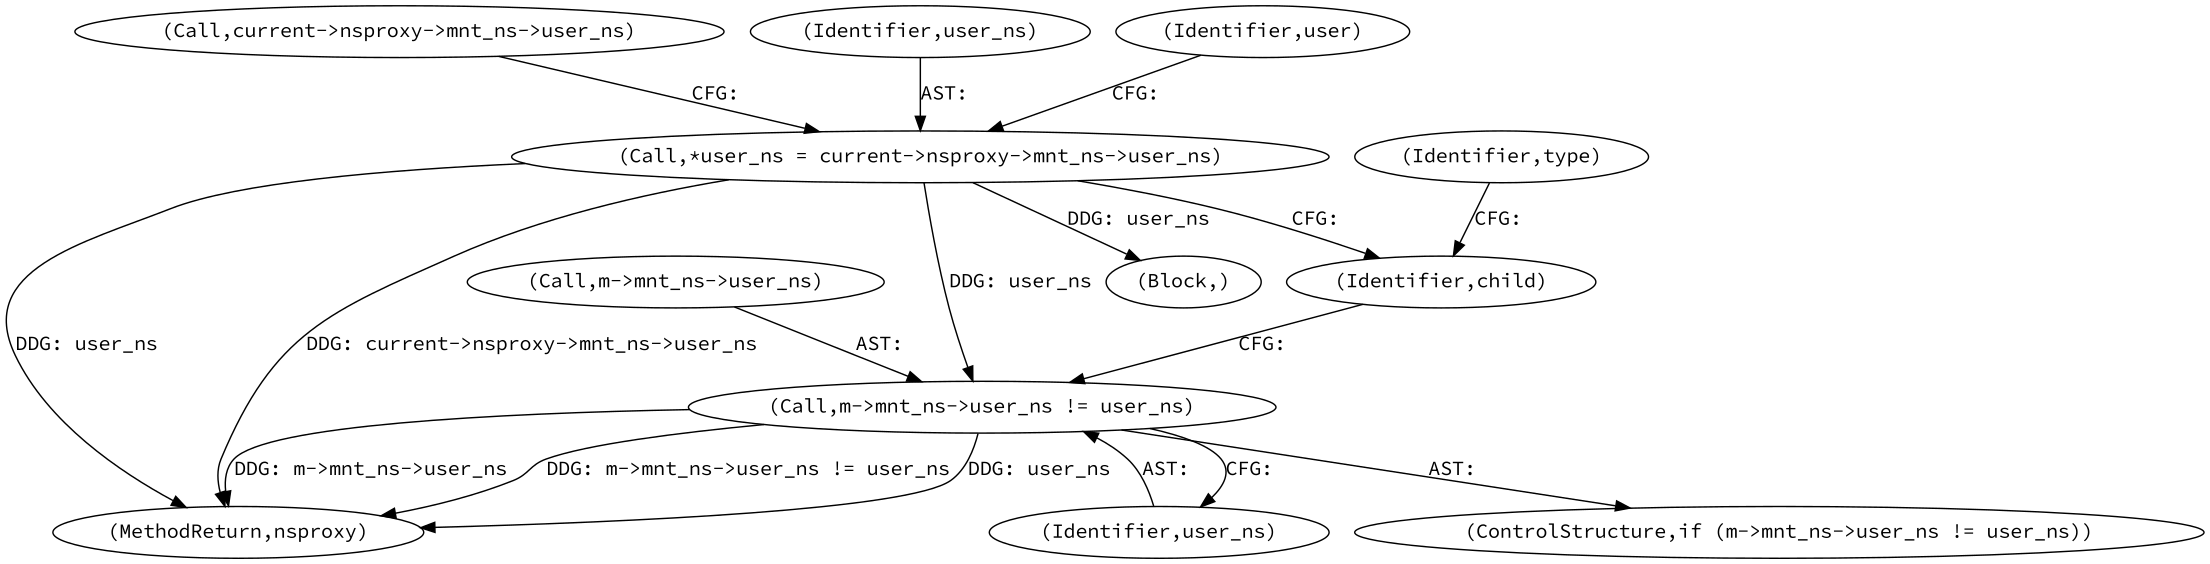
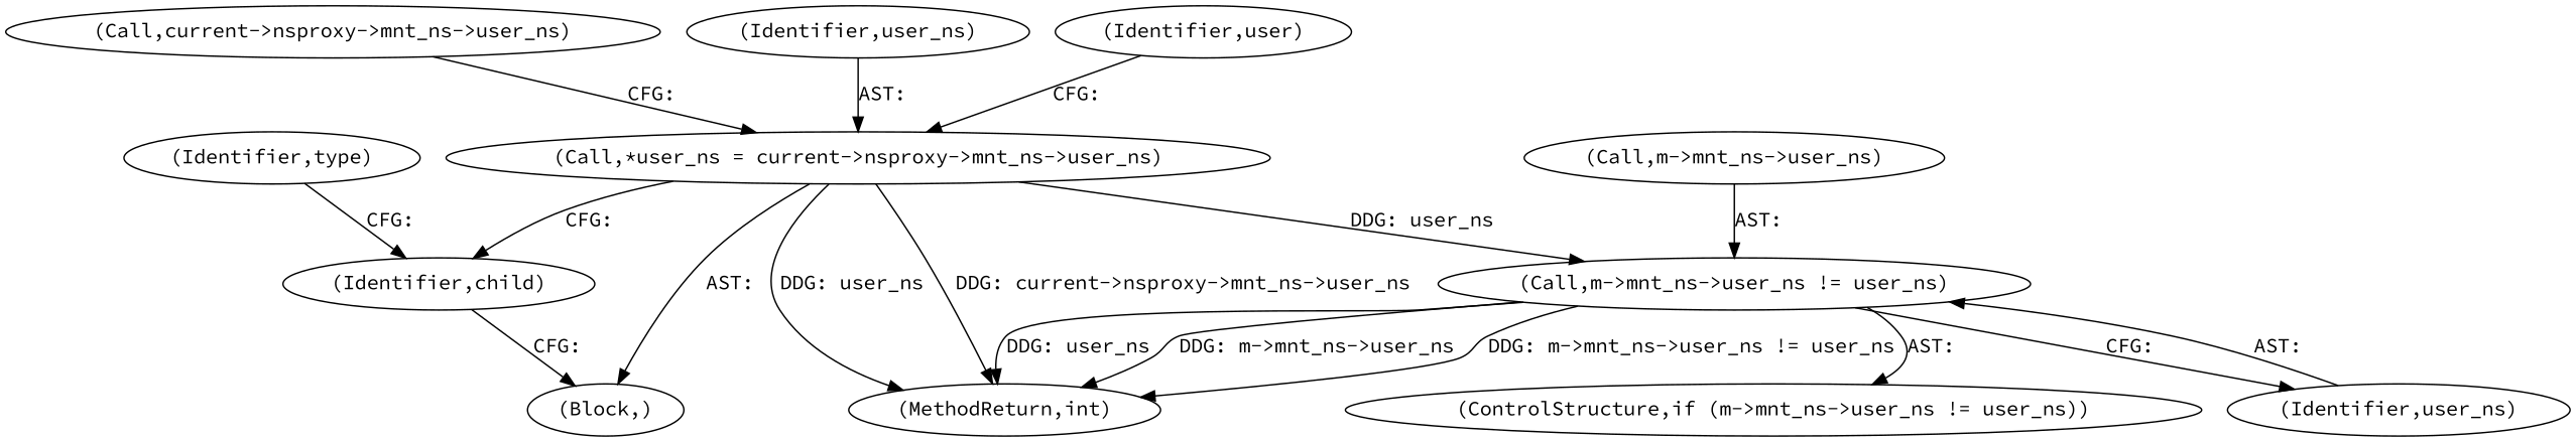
  digraph {
    fontname="Source Code Pro"
    node [fontname="Source Code Pro"]
    edge [fontname="Source Code Pro"]
    n1 [label="(Call,m->mnt_ns->user_ns != user_ns)"]
    n2 [label="(ControlStructure,if (m->mnt_ns->user_ns != user_ns))"]
    n3 [label="(Identifier,user_ns)"]
-   n4 [label="(MethodReturn,nsproxy)"]
+   n4 [label="(MethodReturn,int)"]
    n5 [label="(Call,*user_ns = current->nsproxy->mnt_ns->user_ns)"]
    n6 [label="(Block,)"]
    n7 [label="(Identifier,child)"]
    n8 [label="(Call,current->nsproxy->mnt_ns->user_ns)"]
    n9 [label="(Identifier,user_ns)"]
    n10 [label="(Identifier,type)"]
    n11 [label="(Identifier,user)"]
    n12 [label="(Call,m->mnt_ns->user_ns)"]
    n1 -> n2 [label="AST: "]
    n1 -> n3 [label="CFG: "]
    n1 -> n4 [label="DDG: m->mnt_ns->user_ns != user_ns"]
    n1 -> n4 [label="DDG: user_ns"]
    n1 -> n4 [label="DDG: m->mnt_ns->user_ns"]
    n3 -> n1 [label="AST: "]
    n5 -> n1 [label="DDG: user_ns"]
    n5 -> n4 [label="DDG: user_ns"]
    n5 -> n4 [label="DDG: current->nsproxy->mnt_ns->user_ns"]
-   n5 -> n6 [label="DDG: user_ns"]
+   n5 -> n6 [label="AST: "]
    n5 -> n7 [label="CFG: "]
-   n7 -> n1 [label="CFG: "]
+   n7 -> n6 [label="CFG: "]
    n8 -> n5 [label="CFG: "]
    n9 -> n5 [label="AST: "]
    n10 -> n7 [label="CFG: "]
    n11 -> n5 [label="CFG: "]
    n12 -> n1 [label="AST: "]
  }
